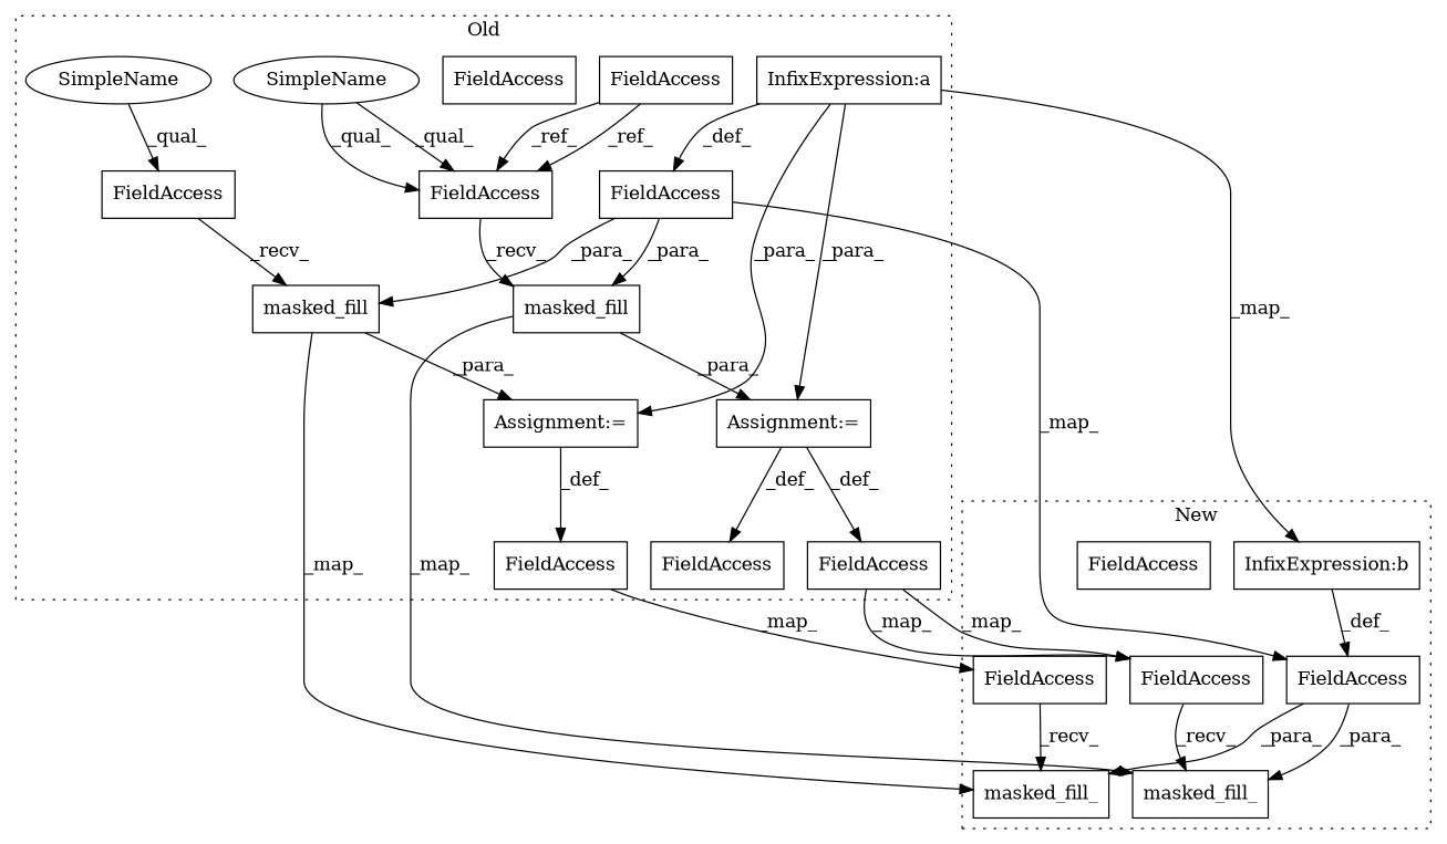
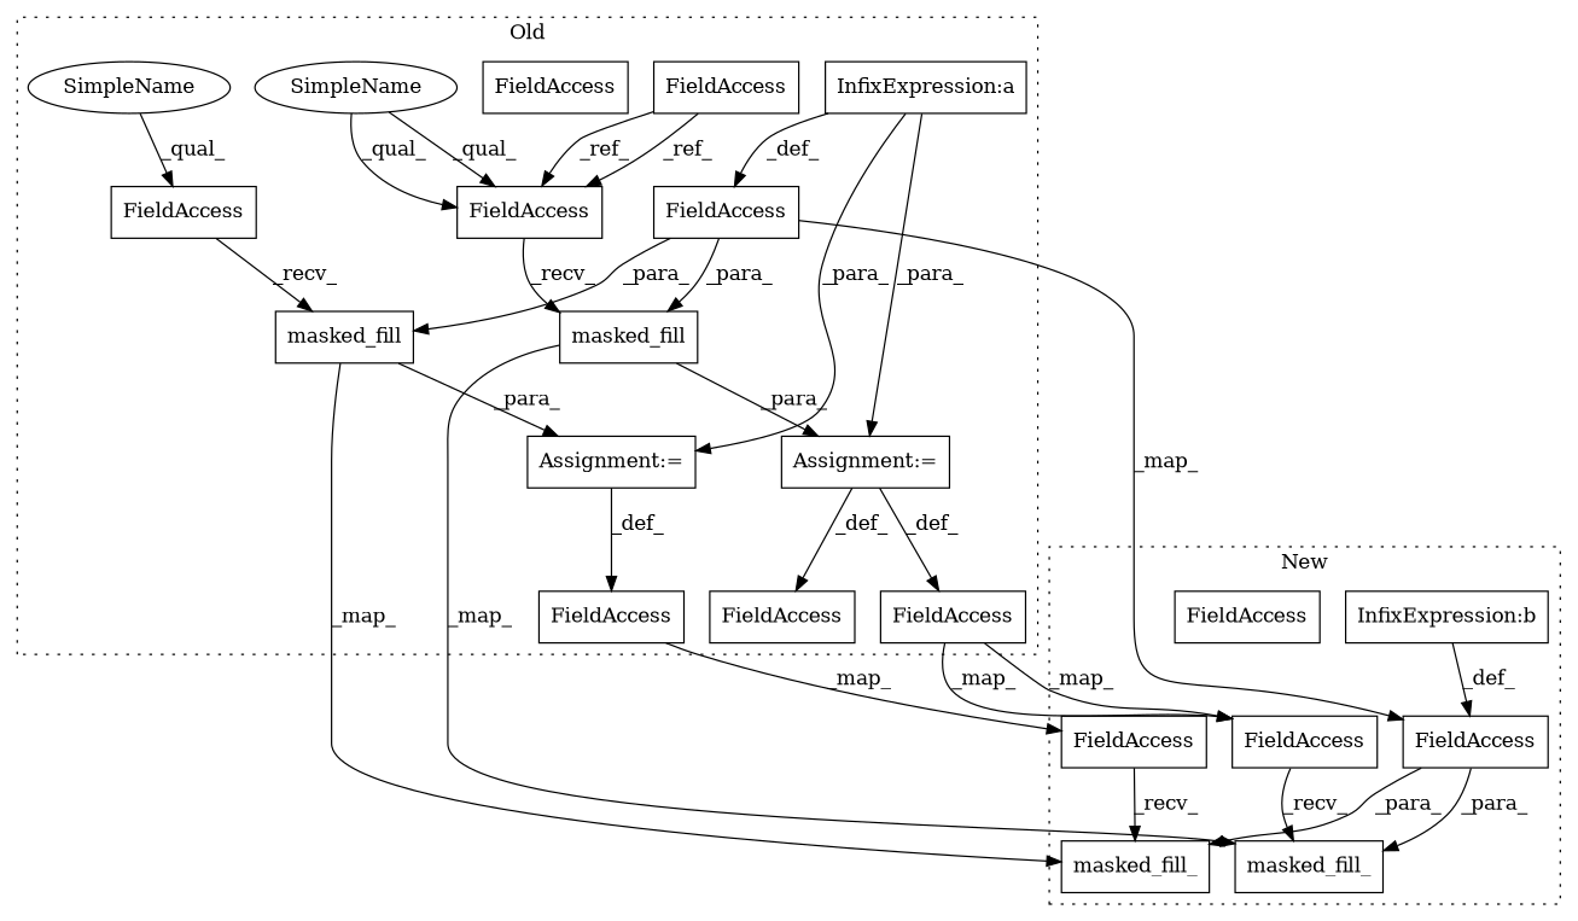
  digraph {
    node [a=22 l=6 s=6223 shape=box]
    n1 [a=32 l="12,1" label=masked_fill s="6179,6209"]
    n2 [l=17 label=FieldAccess s=6161]
    n3 [a=7 l=1 label="Assignment:=" s=6160]
    n4 [l=17 label=FieldAccess s=6143]
    n5 [a=27 l=3 label="InfixExpression:a" s=6109]
    n6 [a=32 l="12,1" label=masked_fill s="6230,6259"]
    n7 [label=FieldAccess s=5898]
    n8 [label=FieldAccess s=6513]
    n9 [a=7 l=1 label="Assignment:=" s=6222]
    n10 [label=FieldAccess s=6063]
    n11 [label=FieldAccess s=6216]
    n12 [label=FieldAccess]
    n13 [label=FieldAccess]
    n14 [a=42 l=4 label=SimpleName shape=ellipse]
    n15 [a=42 l=4 label=SimpleName s=6161 shape=ellipse]
    n16 [a=32 l="13,1" label=masked_fill_ s="7289,7320"]
    n17 [l=17 label=FieldAccess s=7271]
    n18 [a=27 l=3 label="InfixExpression:b" s=7237]
    n19 [a=32 l="13,1" label=masked_fill_ s="7334,7364"]
    n20 [label=FieldAccess s=7191]
    n21 [label=FieldAccess s=7327]
    n22 [label=FieldAccess s=7327]
    subgraph cluster_1 {
      label=Old
      style=dotted
      n1
      n2
      n3
      n4
      n5
      n6
      n7
      n8
      n9
      n10
      n11
      n12
      n13
      n14
      n15
    }
    subgraph cluster_2 {
      label=New
      style=dotted
      n16
      n17
      n18
      n19
      n20
      n21
      n22
    }
    n1 -> n3 [label=_para_]
    n1 -> n16 [label=_map_]
    n2 -> n1 [label=_recv_]
    n3 -> n4 [label=_def_]
    n4 -> n17 [label=_map_]
    n5 -> n3 [label=_para_]
    n5 -> n9 [label=_para_]
    n5 -> n10 [label=_def_]
-   n5 -> n18 [label=_map_]
    n6 -> n9 [label=_para_]
    n6 -> n19 [label=_map_]
    n7 -> n13 [label=_ref_]
    n7 -> n13 [label=_ref_]
    n9 -> n8 [label=_def_]
    n9 -> n11 [label=_def_]
    n10 -> n1 [label=_para_]
    n10 -> n6 [label=_para_]
    n10 -> n20 [label=_map_]
    n11 -> n22 [label=_map_]
    n11 -> n22 [label=_map_]
    n13 -> n6 [label=_recv_]
    n14 -> n13 [label=_qual_]
    n14 -> n13 [label=_qual_]
    n15 -> n2 [label=_qual_]
    n17 -> n16 [label=_recv_]
    n18 -> n20 [label=_def_]
    n20 -> n16 [label=_para_]
    n20 -> n19 [label=_para_]
    n22 -> n19 [label=_recv_]
  }
